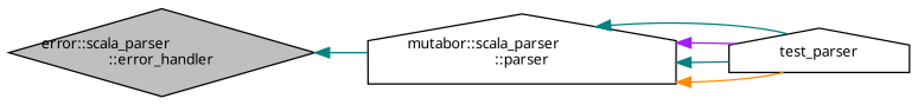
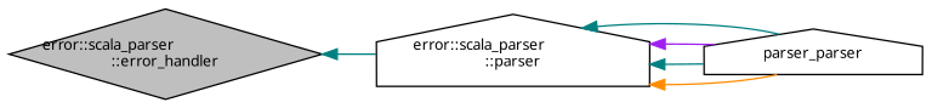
  digraph {
    rankdir=LR
    node [color=black fillcolor=white fontname=Sans fontsize=10 shape=house style=filled]
    edge [color=teal dir=back fontname=Sans fontsize=10 labelfontname=Sans labelfontsize=10 style=solid]
    n1 [fillcolor=grey75 fontcolor=black height=0.2 label="error::scala_parser\l::error_handler" shape=diamond width=0.4]
-   n2 [height=0.2 label="mutabor::scala_parser\l::parser" width=0.4]
-   n3 [height=0.2 label=test_parser width=0.4]
+   n2 [height=0.2 label="error::scala_parser\l::parser" width=0.4]
+   n3 [height=0.2 label=parser_parser width=0.4]
    n1 -> n2
    n2 -> n3 [color=darkorange]
    n2 -> n3
    n2 -> n3 [color=purple]
    n2 -> n3
  }
